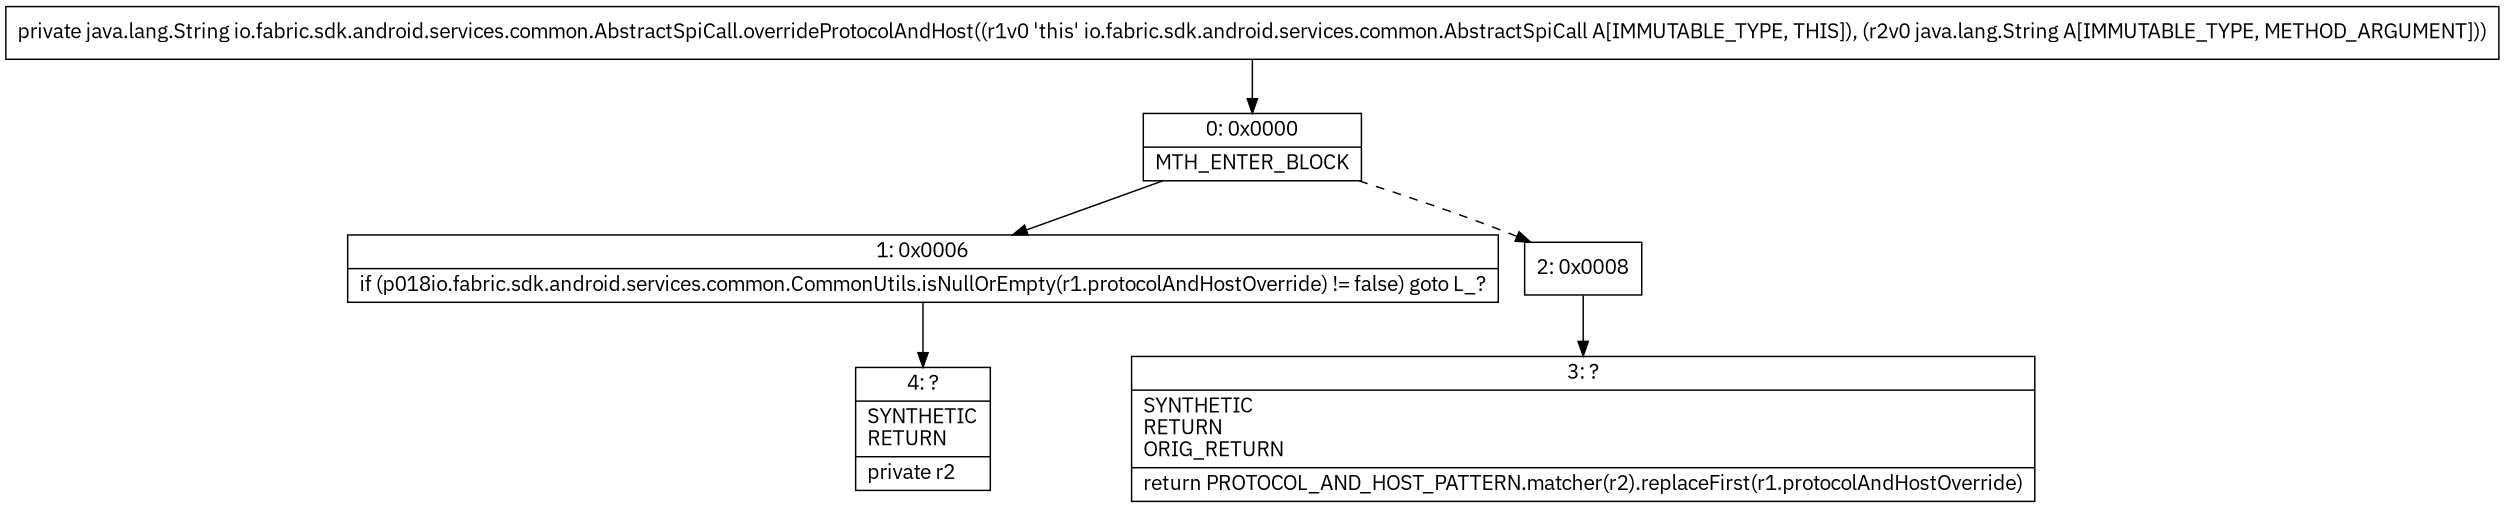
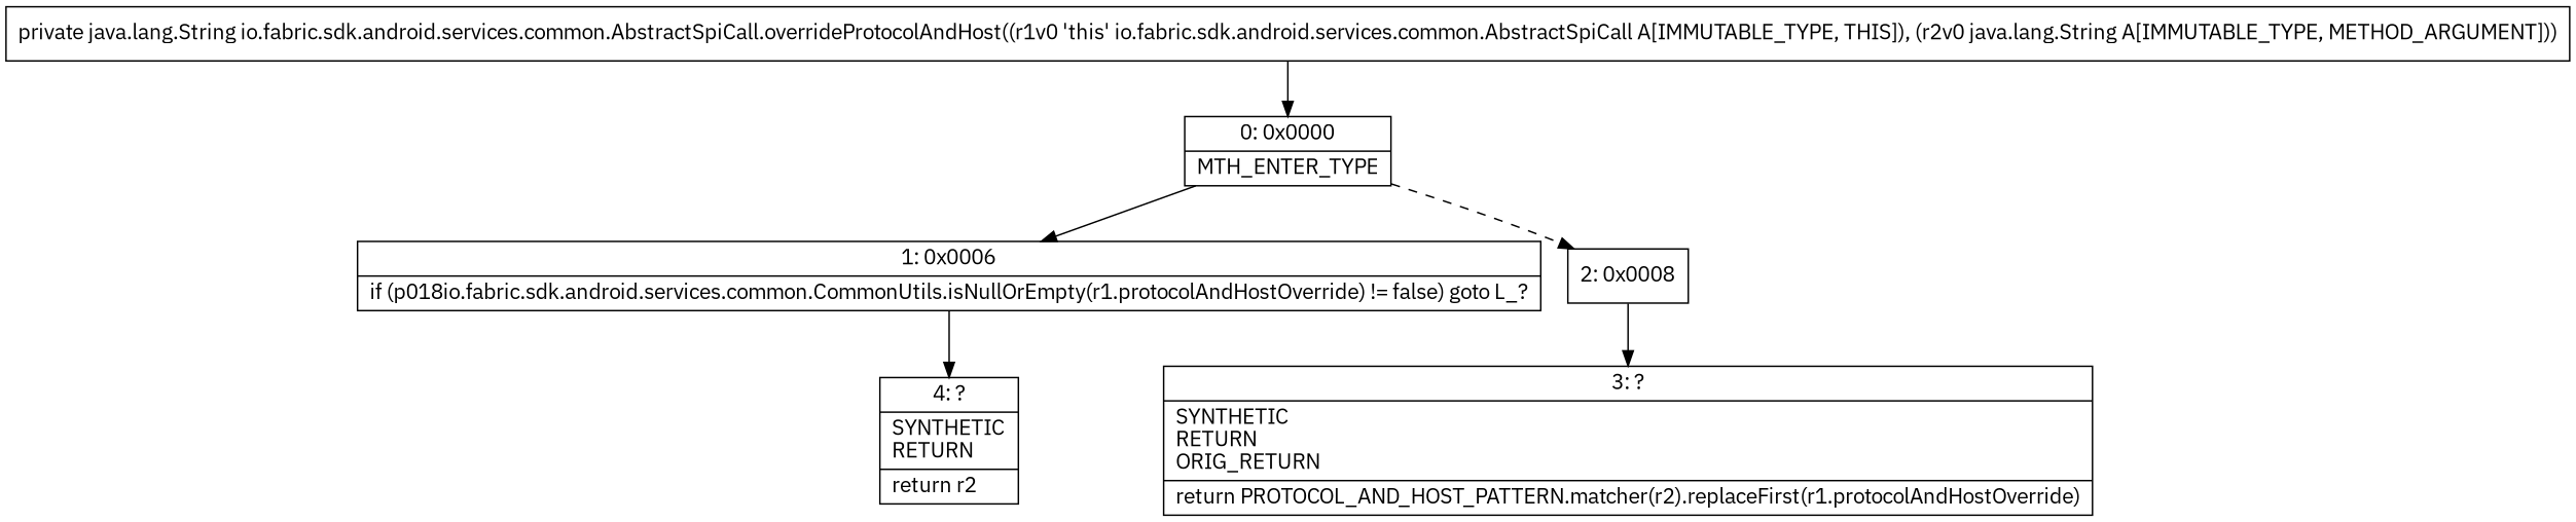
  digraph {
    fontname="IBM Plex Sans"
    node [fontname="IBM Plex Sans" shape=record]
    edge [fontname="IBM Plex Sans"]
-   n1 [label="{0\:\ 0x0000|MTH_ENTER_BLOCK\l}"]
+   n1 [label="{0\:\ 0x0000|MTH_ENTER_TYPE\l}"]
    n2 [label="{1\:\ 0x0006|if (p018io.fabric.sdk.android.services.common.CommonUtils.isNullOrEmpty(r1.protocolAndHostOverride) != false) goto L_?\l}"]
    n3 [label="{2\:\ 0x0008}"]
-   n4 [label="{4\:\ ?|SYNTHETIC\lRETURN\l|private r2\l}"]
+   n4 [label="{4\:\ ?|SYNTHETIC\lRETURN\l|return r2\l}"]
    n5 [label="{3\:\ ?|SYNTHETIC\lRETURN\lORIG_RETURN\l|return PROTOCOL_AND_HOST_PATTERN.matcher(r2).replaceFirst(r1.protocolAndHostOverride)\l}"]
    n6 [label="{private java.lang.String io.fabric.sdk.android.services.common.AbstractSpiCall.overrideProtocolAndHost((r1v0 'this' io.fabric.sdk.android.services.common.AbstractSpiCall A[IMMUTABLE_TYPE, THIS]), (r2v0 java.lang.String A[IMMUTABLE_TYPE, METHOD_ARGUMENT])) }"]
    n1 -> n2
    n1 -> n3 [style=dashed]
    n2 -> n4
    n3 -> n5
    n6 -> n1
  }
